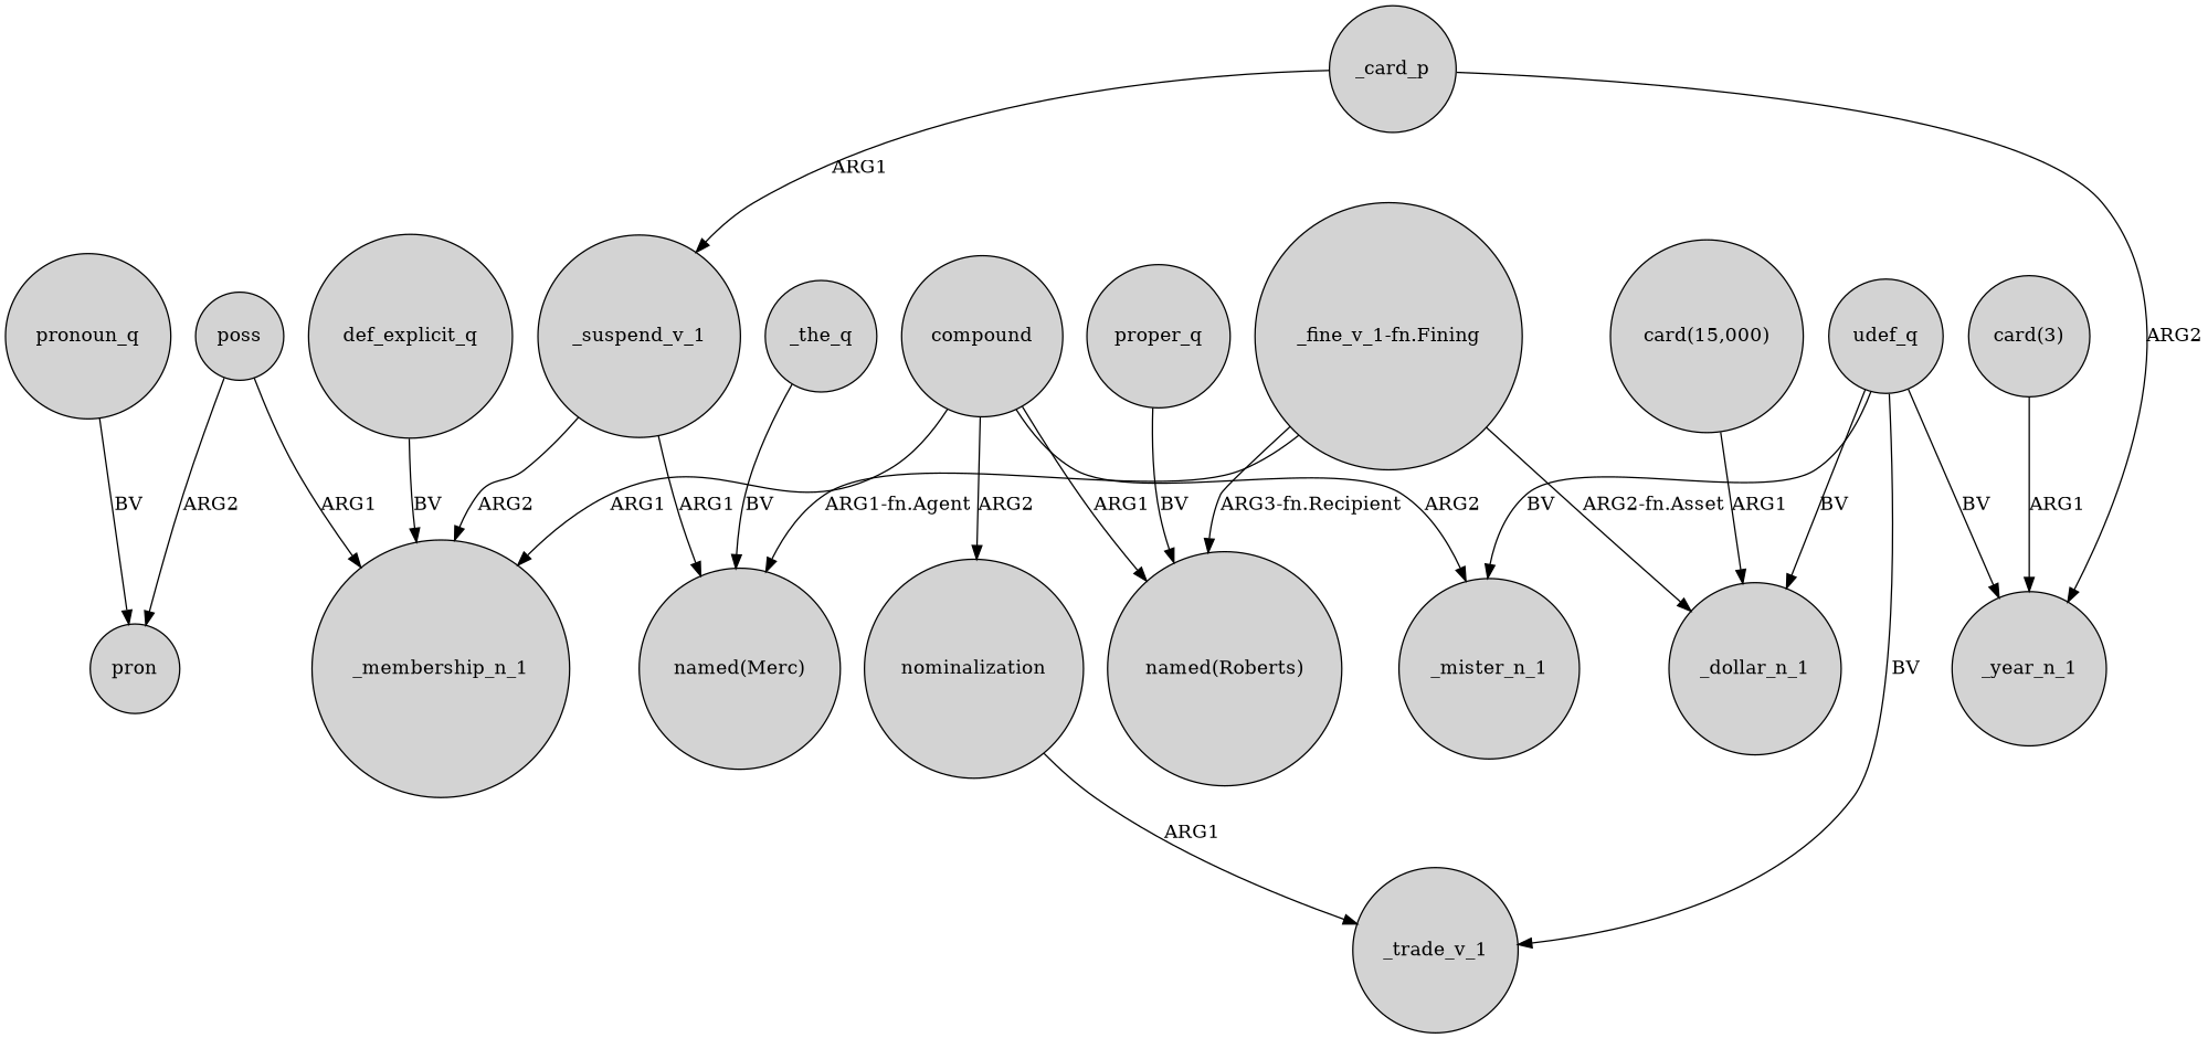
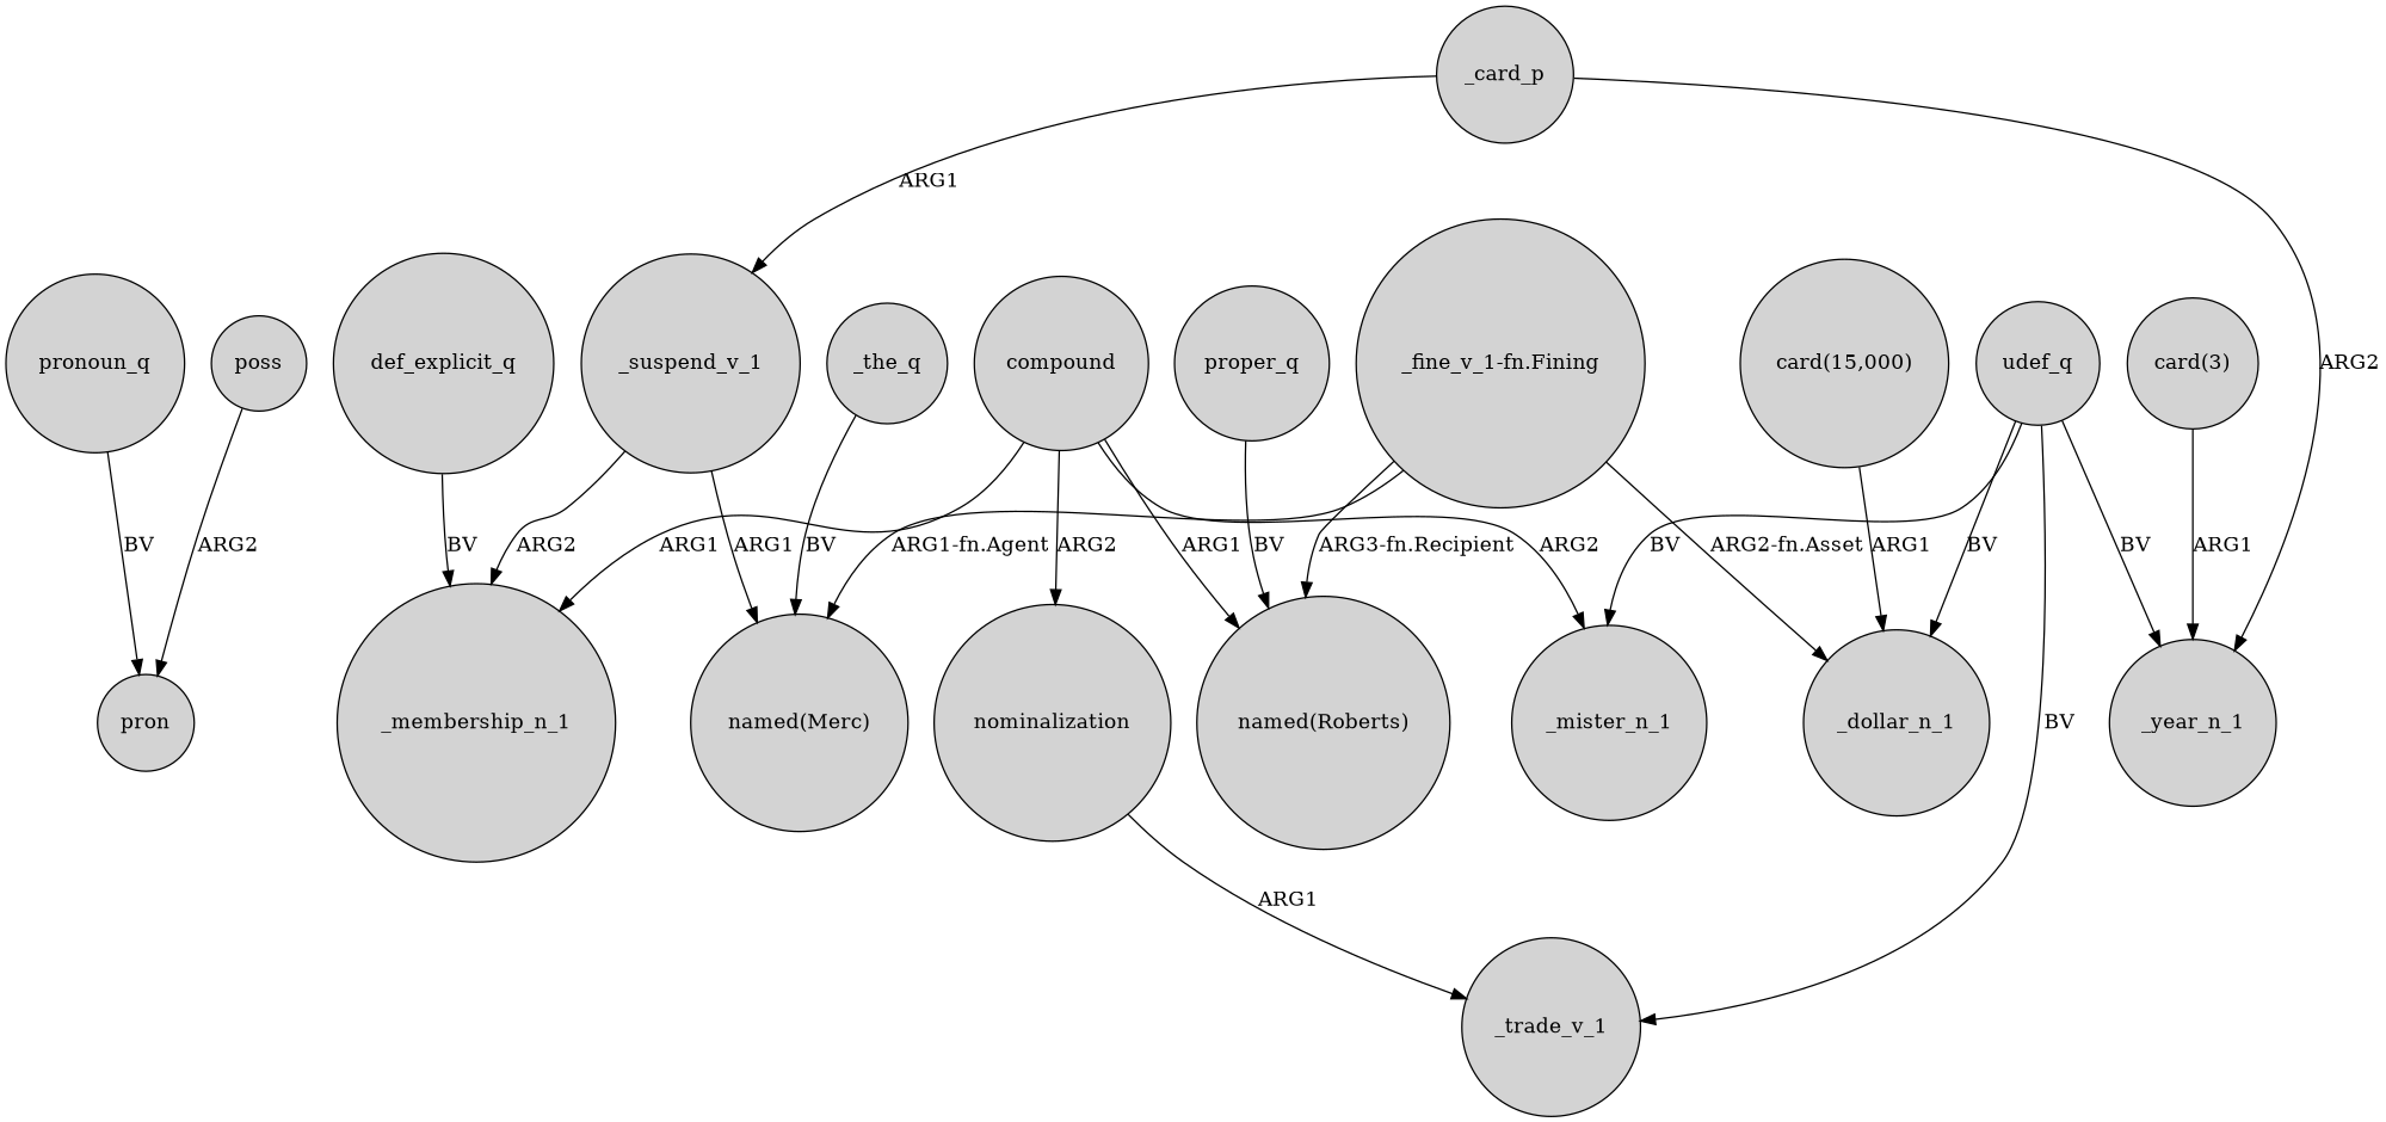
  digraph {
    node [shape=circle style=filled]
    poss
    pron
    _membership_n_1
    n4 [label=_card_p]
    _year_n_1
    _suspend_v_1
    "named(Merc)"
    compound
    _mister_n_1
    nominalization
    "named(Roberts)"
    _trade_v_1
    _the_q
    udef_q
    _dollar_n_1
    def_explicit_q
    "_fine_v_1-fn.Fining"
    proper_q
    pronoun_q
    "card(3)"
    "card(15,000)"
    poss -> pron [label=ARG2]
-   poss -> _membership_n_1 [label=ARG1]
    n4 -> _year_n_1 [label=ARG2]
    n4 -> _suspend_v_1 [label=ARG1]
    _suspend_v_1 -> _membership_n_1 [label=ARG2]
    _suspend_v_1 -> "named(Merc)" [label=ARG1]
    compound -> _membership_n_1 [label=ARG1]
    compound -> _mister_n_1 [label=ARG2]
    compound -> nominalization [label=ARG2]
    compound -> "named(Roberts)" [label=ARG1]
    nominalization -> _trade_v_1 [label=ARG1]
    _the_q -> "named(Merc)" [label=BV]
    udef_q -> _year_n_1 [label=BV]
    udef_q -> _mister_n_1 [label=BV]
    udef_q -> _trade_v_1 [label=BV]
    udef_q -> _dollar_n_1 [label=BV]
    def_explicit_q -> _membership_n_1 [label=BV]
    "_fine_v_1-fn.Fining" -> "named(Merc)" [label="ARG1-fn.Agent"]
    "_fine_v_1-fn.Fining" -> "named(Roberts)" [label="ARG3-fn.Recipient"]
    "_fine_v_1-fn.Fining" -> _dollar_n_1 [label="ARG2-fn.Asset"]
    proper_q -> "named(Roberts)" [label=BV]
    pronoun_q -> pron [label=BV]
    "card(3)" -> _year_n_1 [label=ARG1]
    "card(15,000)" -> _dollar_n_1 [label=ARG1]
  }
